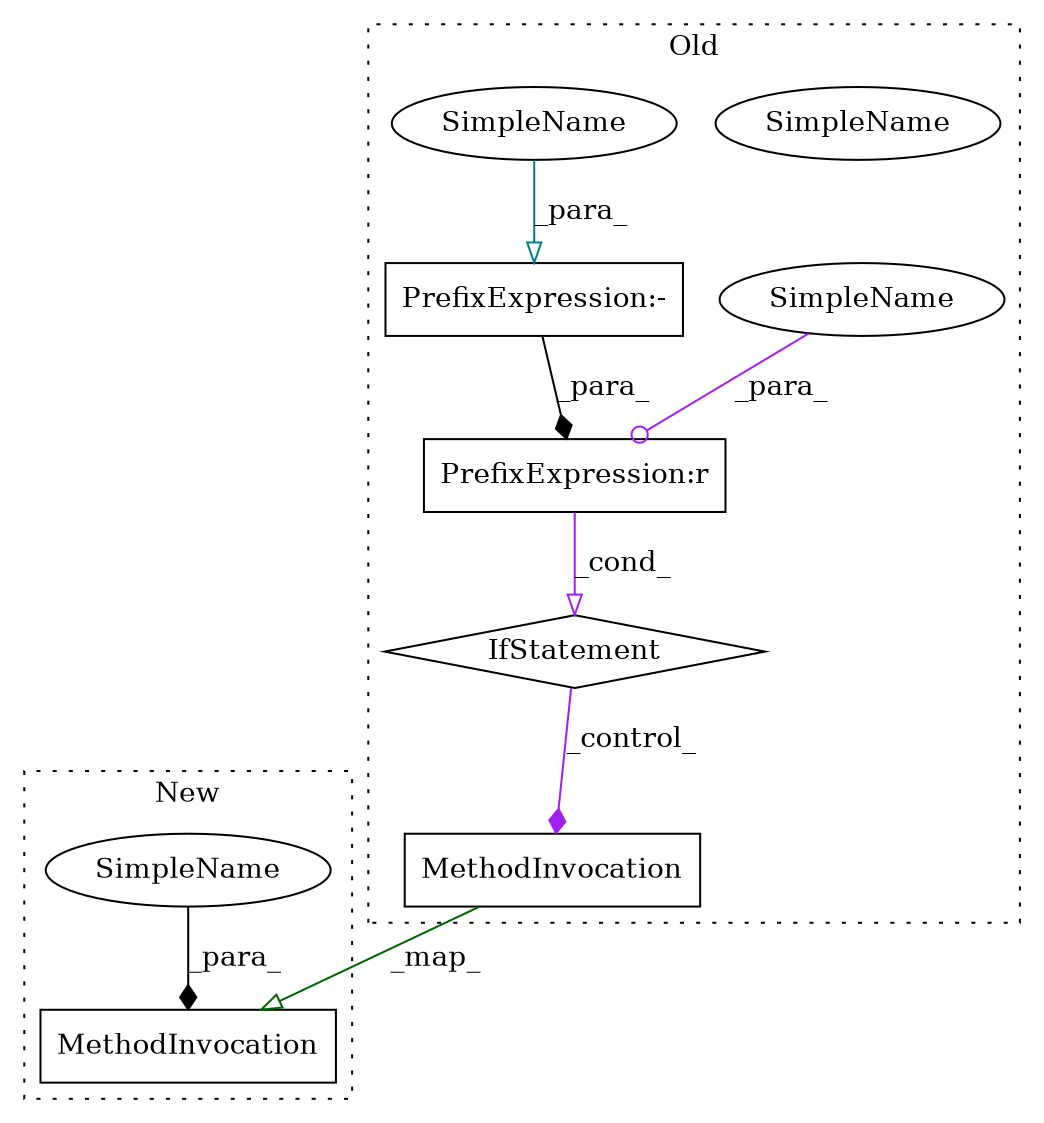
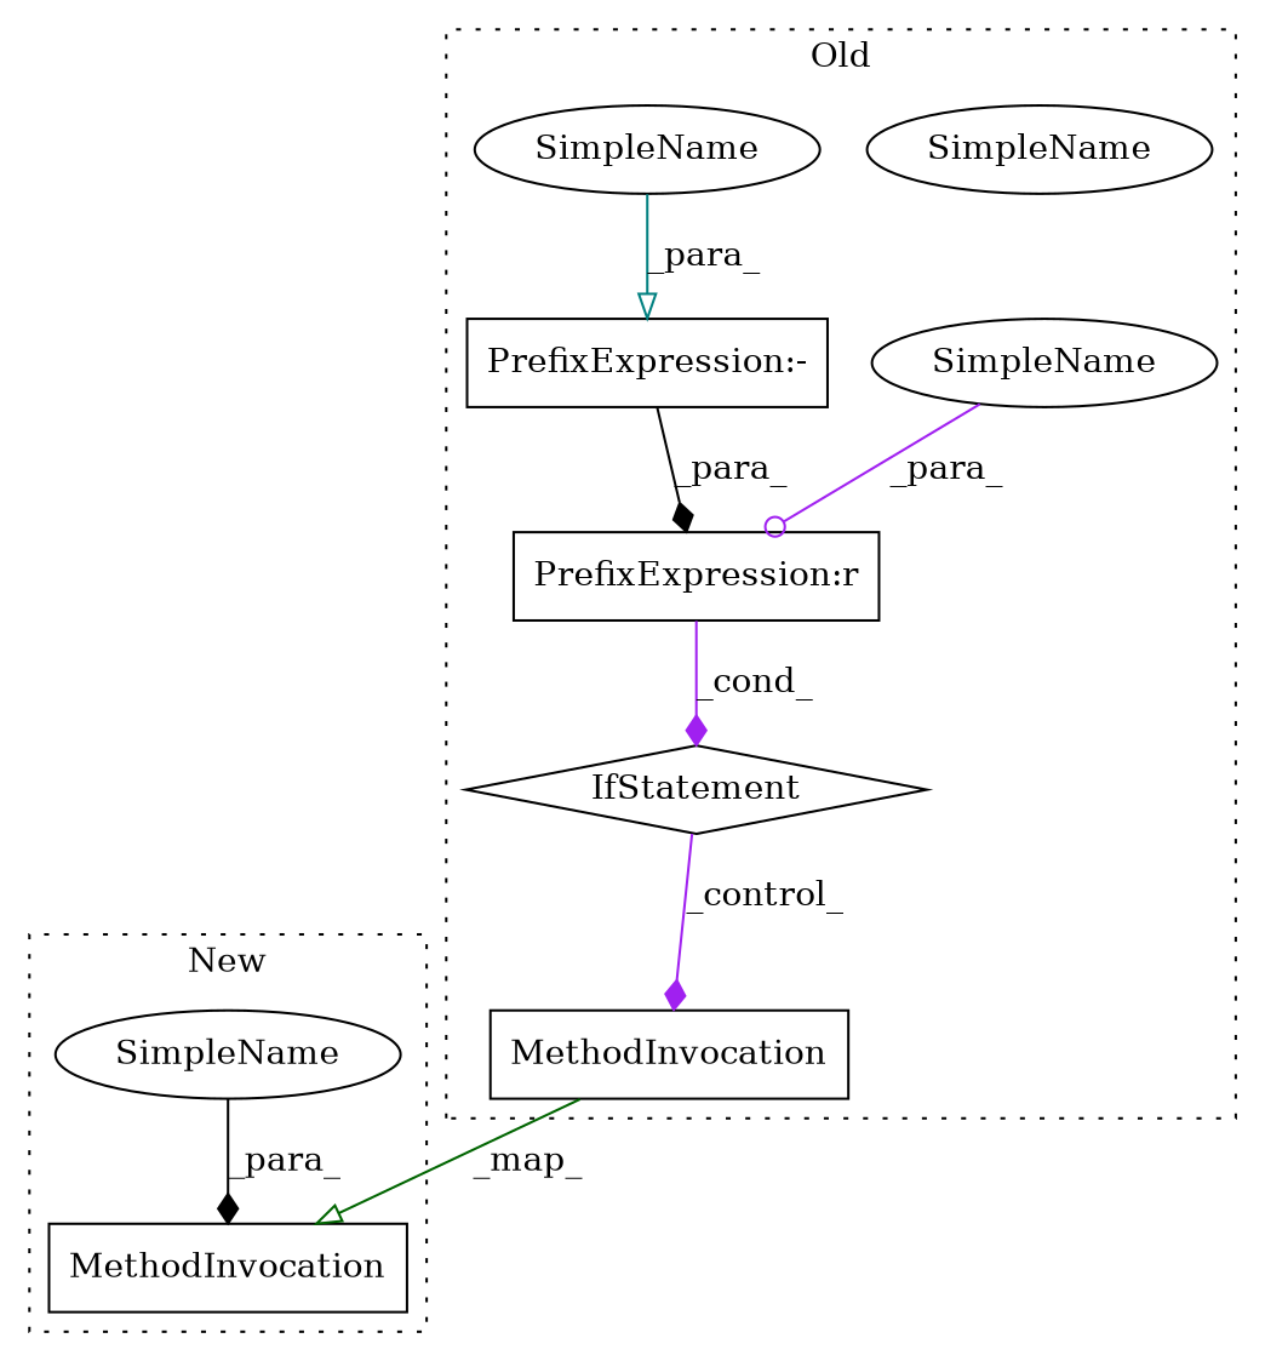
  digraph {
    node [a=42 l="9,1" s=2851 shape=box]
    edge [arrowhead=diamond color=purple]
    n1 [a=25 l="4,5" label=IfStatement s="2847,2861" shape=diamond]
    n2 [a=32 label=MethodInvocation s="2876,2895"]
    n3 [l=5 label=SimpleName shape=ellipse]
    n4 [l=0 label=SimpleName s=-1 shape=ellipse]
    n5 [l=0 label=SimpleName s=-1 shape=ellipse]
    n6 [a=38 l=-2852 label="PrefixExpression:-"]
    n7 [a=27 l=-5 label="PrefixExpression:r" s=2856]
    n8 [a=32 label=MethodInvocation s="2834,2853"]
    n9 [l=5 label=SimpleName s=2764 shape=ellipse]
    subgraph cluster_1 {
      label=Old
      style=dotted
      n1
      n2
      n3
      n4
      n5
      n6
      n7
    }
    subgraph cluster_2 {
      label=New
      style=dotted
      n8
      n9
    }
    n1 -> n2 [label=_control_]
    n2 -> n8 [arrowhead=onormal color=darkgreen label=_map_]
    n3 -> n7 [arrowhead=odot label=_para_]
    n5 -> n6 [arrowhead=onormal color=teal label=_para_]
    n6 -> n7 [color=black label=_para_]
-   n7 -> n1 [arrowhead=onormal label=_cond_]
+   n7 -> n1 [label=_cond_]
    n9 -> n8 [color=black label=_para_]
  }
